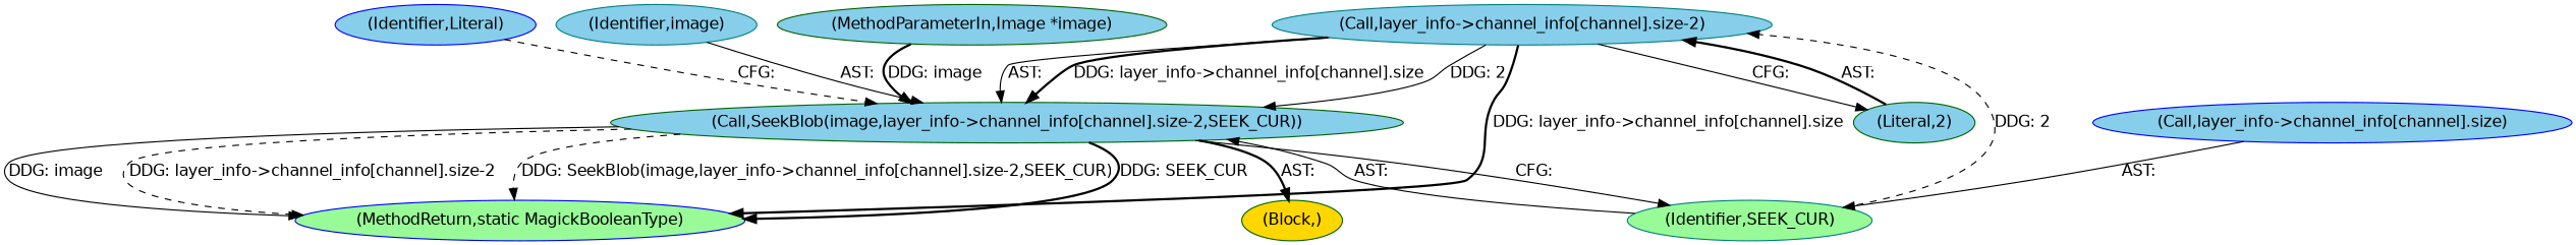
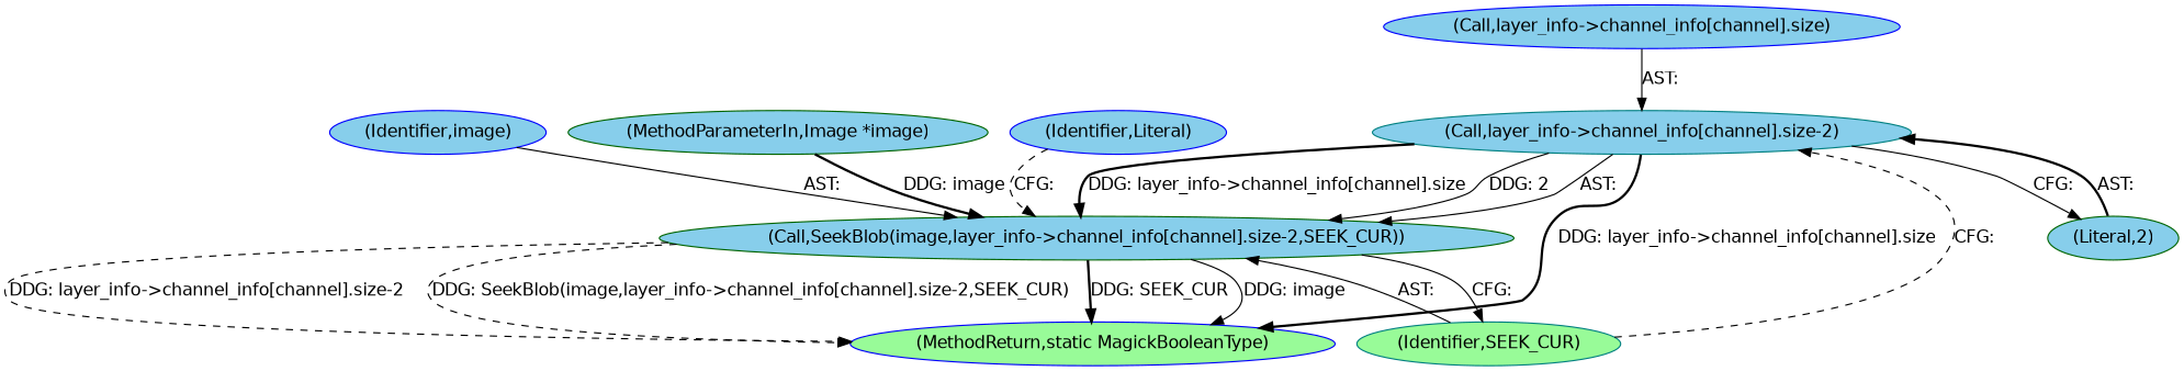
  digraph {
    fontname="DejaVu Sans"
    node [color=darkgreen fillcolor=skyblue fontname="DejaVu Sans" style=filled]
    edge [fontname="DejaVu Sans" style=solid]
    n1 [color=teal label="(Call,layer_info->channel_info[channel].size-2)"]
    n2 [label="(Call,SeekBlob(image,layer_info->channel_info[channel].size-2,SEEK_CUR))"]
    n3 [color=blue fillcolor=palegreen label="(MethodReturn,static MagickBooleanType)"]
    n4 [label="(Literal,2)"]
    n5 [color=teal fillcolor=palegreen label="(Identifier,SEEK_CUR)"]
-   n6 [fillcolor=gold label="(Block,)"]
    n7 [label="(MethodParameterIn,Image *image)"]
    n8 [color=blue label="(Identifier,Literal)"]
    n9 [color=blue label="(Call,layer_info->channel_info[channel].size)"]
-   n10 [color=teal label="(Identifier,image)"]
+   n10 [color=blue label="(Identifier,image)"]
    n1 -> n2 [label="AST: "]
    n1 -> n2 [label="DDG: layer_info->channel_info[channel].size" style=bold]
    n1 -> n2 [label="DDG: 2"]
    n1 -> n3 [label="DDG: layer_info->channel_info[channel].size" style=bold]
    n1 -> n4 [label="CFG: "]
    n2 -> n3 [label="DDG: image"]
    n2 -> n3 [label="DDG: layer_info->channel_info[channel].size-2" style=dashed]
    n2 -> n3 [label="DDG: SeekBlob(image,layer_info->channel_info[channel].size-2,SEEK_CUR)" style=dashed]
    n2 -> n3 [label="DDG: SEEK_CUR" style=bold]
    n2 -> n5 [label="CFG: "]
-   n2 -> n6 [label="AST: " style=bold]
    n4 -> n1 [label="AST: " style=bold]
-   n5 -> n1 [label="DDG: 2" style=dashed]
+   n5 -> n1 [label="CFG: " style=dashed]
    n5 -> n2 [label="AST: "]
    n7 -> n2 [label="DDG: image" style=bold]
    n8 -> n2 [label="CFG: " style=dashed]
-   n9 -> n5 [label="AST: "]
+   n9 -> n1 [label="AST: "]
    n10 -> n2 [label="AST: "]
  }
